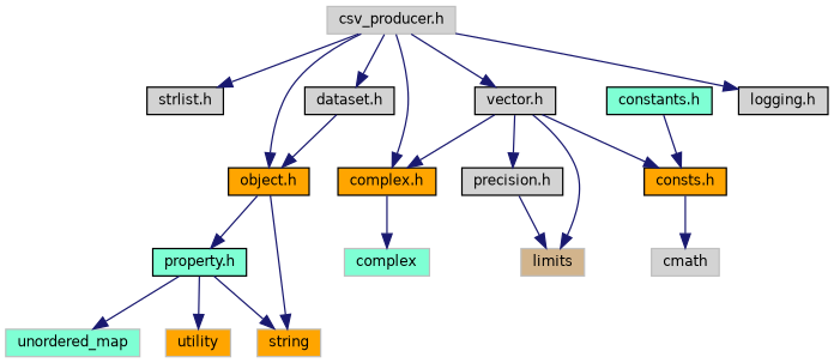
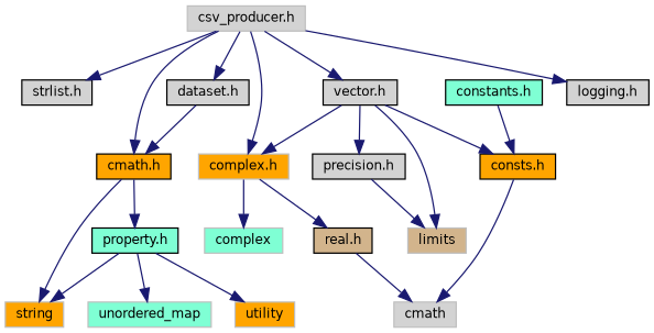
  digraph {
    node [color=black fillcolor=lightgrey fontname=Helvetica fontsize=10 shape=record style=filled]
    edge [color=midnightblue fontname=Helvetica fontsize=10 labelfontname=Helvetica labelfontsize=10 style=solid]
    n1 [color=grey75 fontcolor=black height=0.2 label="csv_producer.h" width=0.4]
    n2 [height=0.2 label="logging.h" width=0.4]
    n3 [height=0.2 label="strlist.h" width=0.4]
-   n4 [fillcolor=orange height=0.2 label="object.h" width=0.4]
-   n5 [fillcolor=orange height=0.2 label="complex.h" width=0.4]
+   n4 [fillcolor=orange height=0.2 label="cmath.h" width=0.4]
+   n5 [color=grey75 fillcolor=orange height=0.2 label="complex.h" width=0.4]
    n6 [height=0.2 label="vector.h" width=0.4]
    n7 [height=0.2 label="dataset.h" width=0.4]
    n8 [color=grey75 fillcolor=orange height=0.2 label=string width=0.4]
    n9 [fillcolor=aquamarine height=0.2 label="property.h" width=0.4]
    n10 [color=grey75 fillcolor=aquamarine height=0.2 label=complex width=0.4]
+   n11 [fillcolor=tan height=0.2 label="real.h" width=0.4]
    n12 [fillcolor=orange height=0.2 label="consts.h" width=0.4]
    n13 [height=0.2 label="precision.h" width=0.4]
    n14 [color=grey75 fillcolor=tan height=0.2 label=limits width=0.4]
    n15 [color=grey75 fillcolor=aquamarine height=0.2 label=unordered_map width=0.4]
    n16 [color=grey75 fillcolor=orange height=0.2 label=utility width=0.4]
    n17 [color=grey75 height=0.2 label=cmath width=0.4]
    n18 [fillcolor=aquamarine height=0.2 label="constants.h" width=0.4]
    n1 -> n2
    n1 -> n3
    n1 -> n4
    n1 -> n5
    n1 -> n6
    n1 -> n7
    n4 -> n8
    n4 -> n9
    n5 -> n10
+   n5 -> n11
    n6 -> n5
    n6 -> n12
    n6 -> n13
    n6 -> n14
    n7 -> n4
    n9 -> n8
    n9 -> n15
    n9 -> n16
+   n11 -> n17
    n12 -> n17
    n13 -> n14
    n18 -> n12
  }
